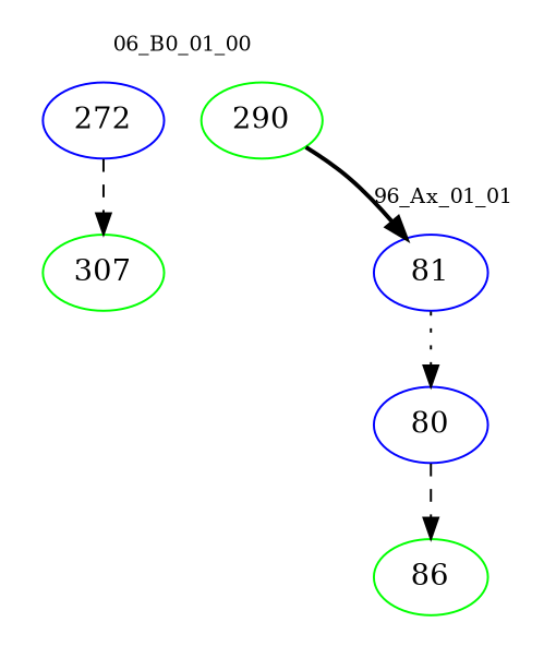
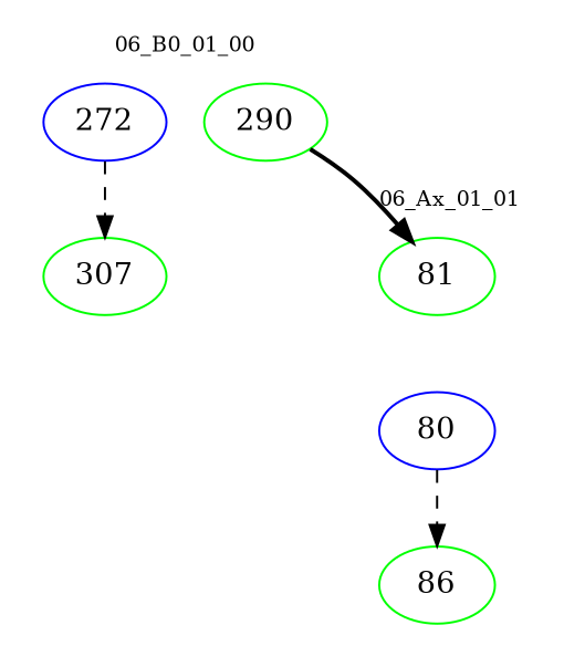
  digraph {
    node [color=green]
    edge [color=black style=dashed]
-   n1 [color=blue label=81]
+   n1 [label=81]
    n2 [color=blue label=80]
    n3 [label=86]
    n4 [label=290]
    n5 [color=blue label=272]
    n6 [label=307]
    subgraph cluster_1 {
      color=white
      fontsize=10
-     label="96_Ax_01_01"
+     label="06_Ax_01_01"
      n1
      n2
      n3
    }
    subgraph cluster_2 {
      color=white
      fontsize=10
      label="06_B0_01_00"
      n4
      n5
      n6
    }
-   n1 -> n2 [style=dotted]
    n2 -> n3
    n4 -> n1 [style=bold]
    n5 -> n6
  }
